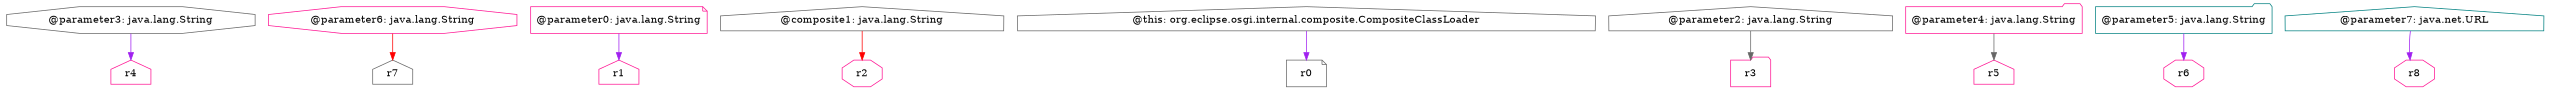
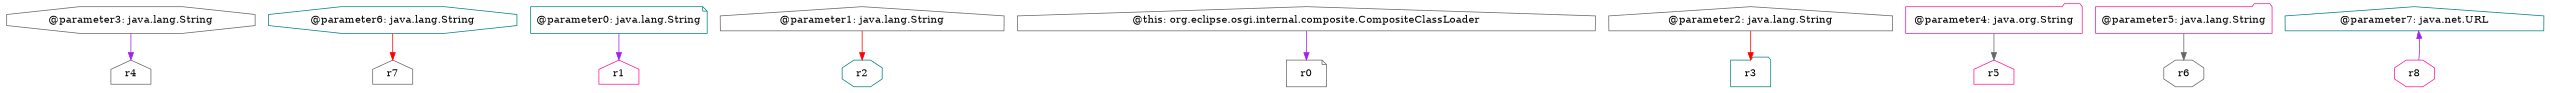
  digraph {
    node [color=gray40 shape=house]
    edge [color=purple]
    n1 [label="@parameter3: java.lang.String" shape=octagon]
-   n2 [color=deeppink label=r4]
-   n3 [color=deeppink label="@parameter6: java.lang.String" shape=octagon]
+   n2 [label=r4]
+   n3 [color=teal label="@parameter6: java.lang.String" shape=octagon]
    n4 [label=r7]
-   n5 [color=deeppink label="@parameter0: java.lang.String" shape=note]
+   n5 [color=teal label="@parameter0: java.lang.String" shape=note]
    n6 [color=deeppink label=r1]
-   n7 [label="@composite1: java.lang.String"]
-   n8 [color=deeppink label=r2 shape=octagon]
+   n7 [label="@parameter1: java.lang.String"]
+   n8 [color=teal label=r2 shape=octagon]
    n9 [label="@this: org.eclipse.osgi.internal.composite.CompositeClassLoader"]
    n10 [label=r0 shape=note]
    n11 [label="@parameter2: java.lang.String"]
-   n12 [color=deeppink label=r3 shape=folder]
-   n13 [color=deeppink label="@parameter4: java.lang.String" shape=folder]
+   n12 [color=teal label=r3 shape=folder]
+   n13 [color=deeppink label="@parameter4: java.org.String" shape=folder]
    n14 [color=deeppink label=r5]
-   n15 [color=teal label="@parameter5: java.lang.String" shape=folder]
-   n16 [color=deeppink label=r6 shape=octagon]
+   n15 [color=deeppink label="@parameter5: java.lang.String" shape=folder]
+   n16 [label=r6 shape=octagon]
    n17 [color=teal label="@parameter7: java.net.URL"]
    n18 [color=deeppink label=r8 shape=octagon]
    n1 -> n2
    n3 -> n4 [color=red]
    n5 -> n6
    n7 -> n8 [color=red]
    n9 -> n10
-   n11 -> n12 [color=gray40]
+   n11 -> n12 [color=red]
    n13 -> n14 [color=gray40]
-   n15 -> n16
-   n17 -> n18
+   n15 -> n16 [color=gray40]
+   n18 -> n17
  }
